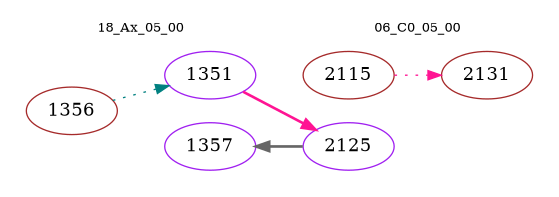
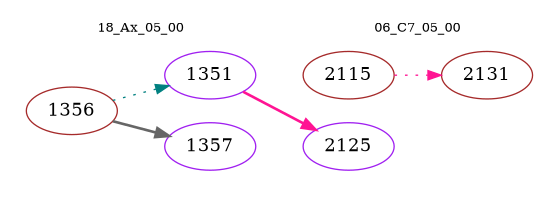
  digraph {
    rankdir=LR
    node [color=brown]
    edge [color=deeppink style=bold]
    n1 [label=1356]
    n2 [color=purple label=1357]
    n3 [color=purple label=1351]
    n4 [label=2115]
    n5 [color=purple label=2125]
    n6 [label=2131]
    subgraph cluster_1 {
      color=white
      fontsize=10
      label="18_Ax_05_00"
      n1
      n2
      n3
    }
    subgraph cluster_2 {
      color=white
      fontsize=10
-     label="06_C0_05_00"
+     label="06_C7_05_00"
      n4
      n5
      n6
    }
-   n5 -> n2 [color=gray40]
+   n1 -> n2 [color=gray40]
    n1 -> n3 [color=teal style=dotted]
    n3 -> n5
    n4 -> n6 [style=dotted]
  }
